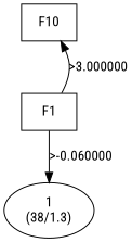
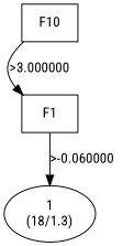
  digraph {
    fontname="Roboto Condensed"
    node [fontname="Roboto Condensed" shape=box]
    edge [fontname="Roboto Condensed"]
    n1 [label="F10\n"]
    n2 [label="F1\n"]
-   n3 [label="1\n(38/1.3)" shape=ellipse]
-   n2 -> n1 [label=">3.000000"]
+   n3 [label="1\n(18/1.3)" shape=ellipse]
+   n1 -> n2 [label=">3.000000"]
    n2 -> n3 [label=">-0.060000"]
  }
